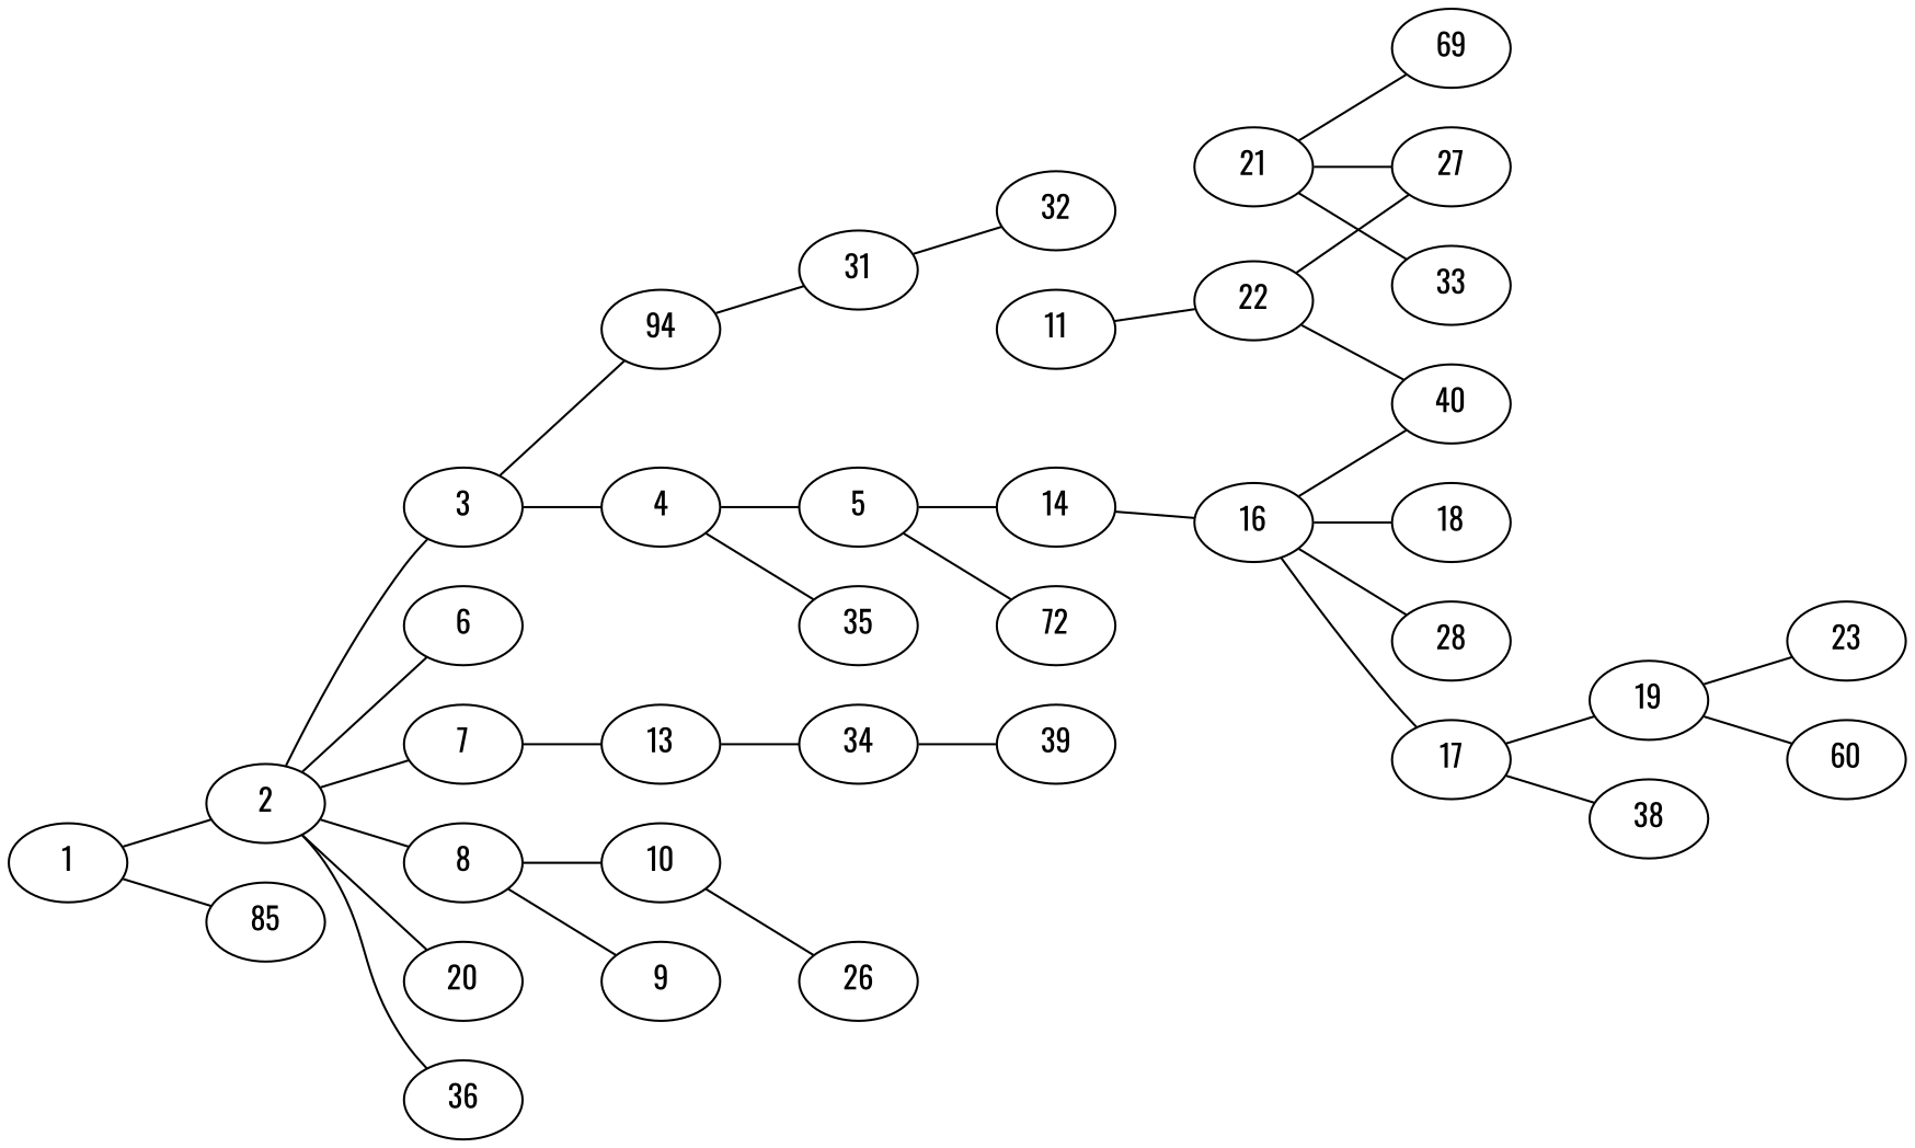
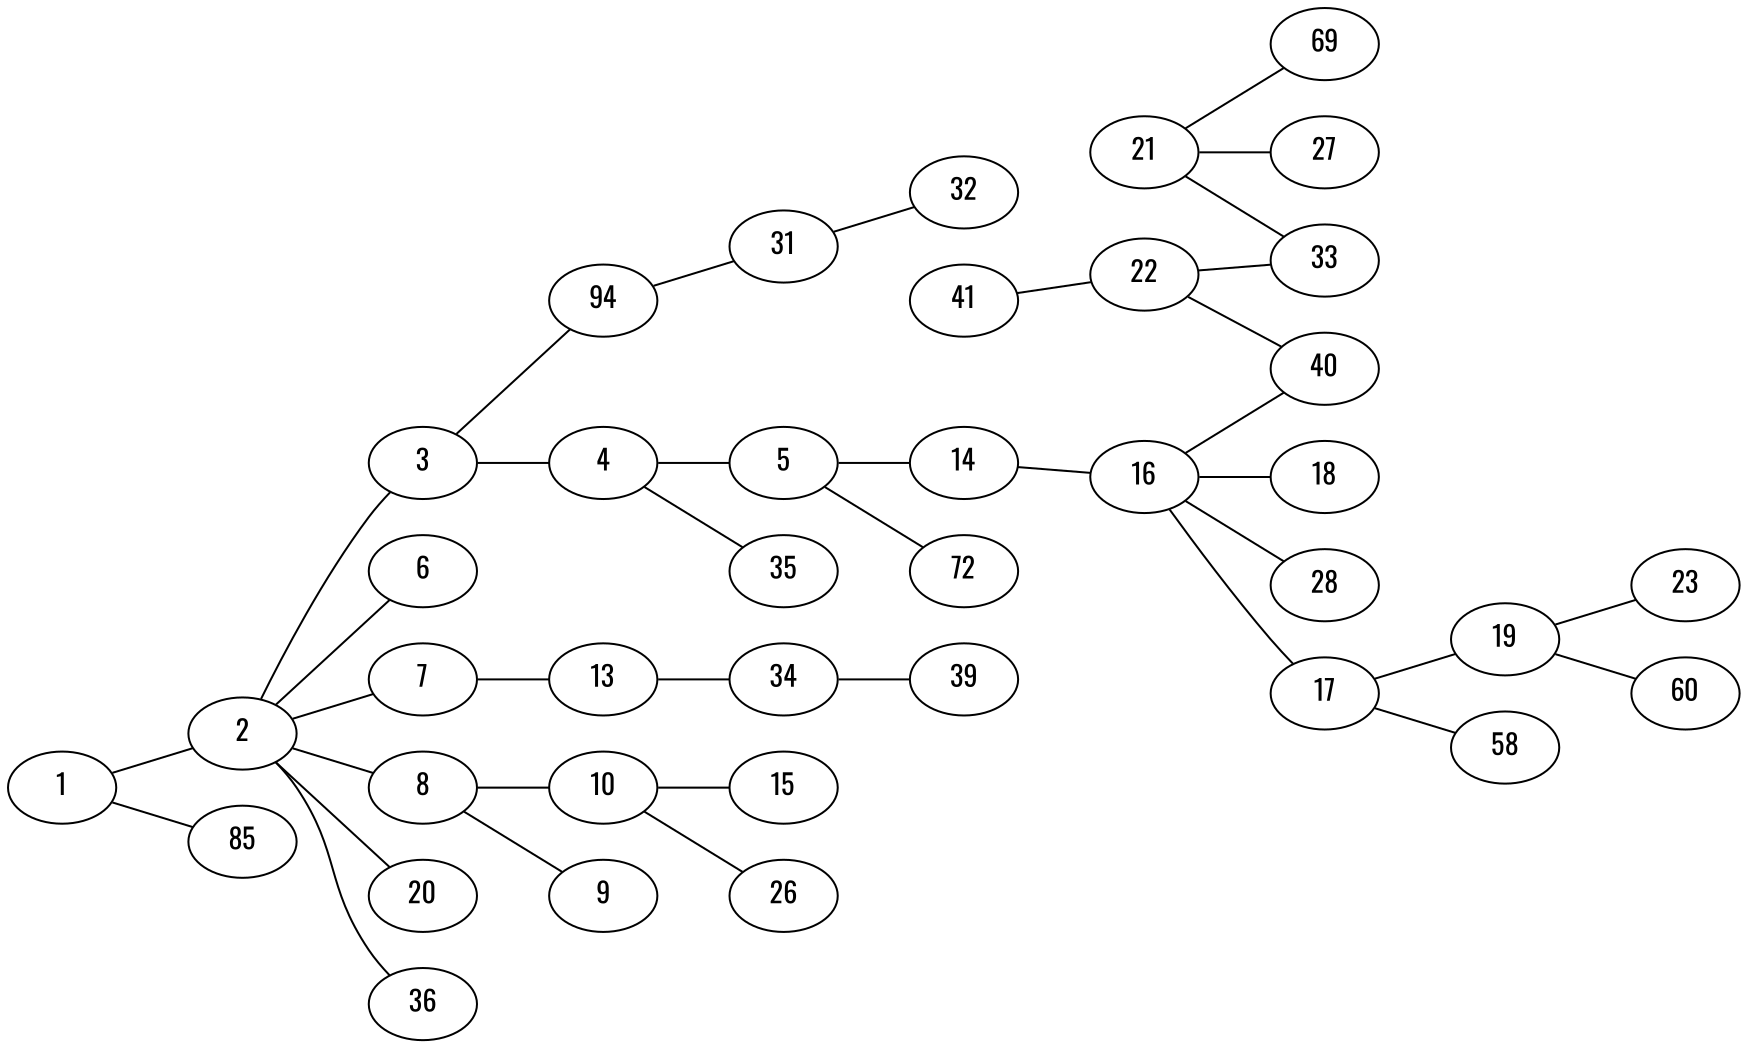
  graph {
    fontname=Oswald
    rankdir=LR
    node [fontname=Oswald]
    edge [fontname=Oswald]
    1
    2
    n3 [label=85]
    3
    6
    7
    8
    20
    36
    4
    n11 [label=94]
    13
    9
    10
-   11
+   11 [label=41]
    22
    5
    35
    31
    34
+   15
    26
    40
    33
    n25 [label=72]
    14
    32
    16
    17
    18
    28
    39
    19
-   38
+   38 [label=58]
    23
    n36 [label=60]
    21
    27
    n39 [label=69]
    1 -- 2
    1 -- n3
    2 -- 3
    2 -- 6
    2 -- 7
    2 -- 8
    2 -- 20
    2 -- 36
    3 -- 4
    3 -- n11
    7 -- 13
    8 -- 9
    8 -- 10
    4 -- 5
    4 -- 35
    n11 -- 31
    13 -- 34
+   10 -- 15
    10 -- 26
    11 -- 22
    22 -- 40
-   22 -- 27
+   22 -- 33
    5 -- n25
    5 -- 14
    31 -- 32
    34 -- 39
    14 -- 16
    16 -- 40
    16 -- 17
    16 -- 18
    16 -- 28
    17 -- 19
    17 -- 38
    19 -- 23
    19 -- n36
    21 -- 33
    21 -- 27
    21 -- n39
  }
